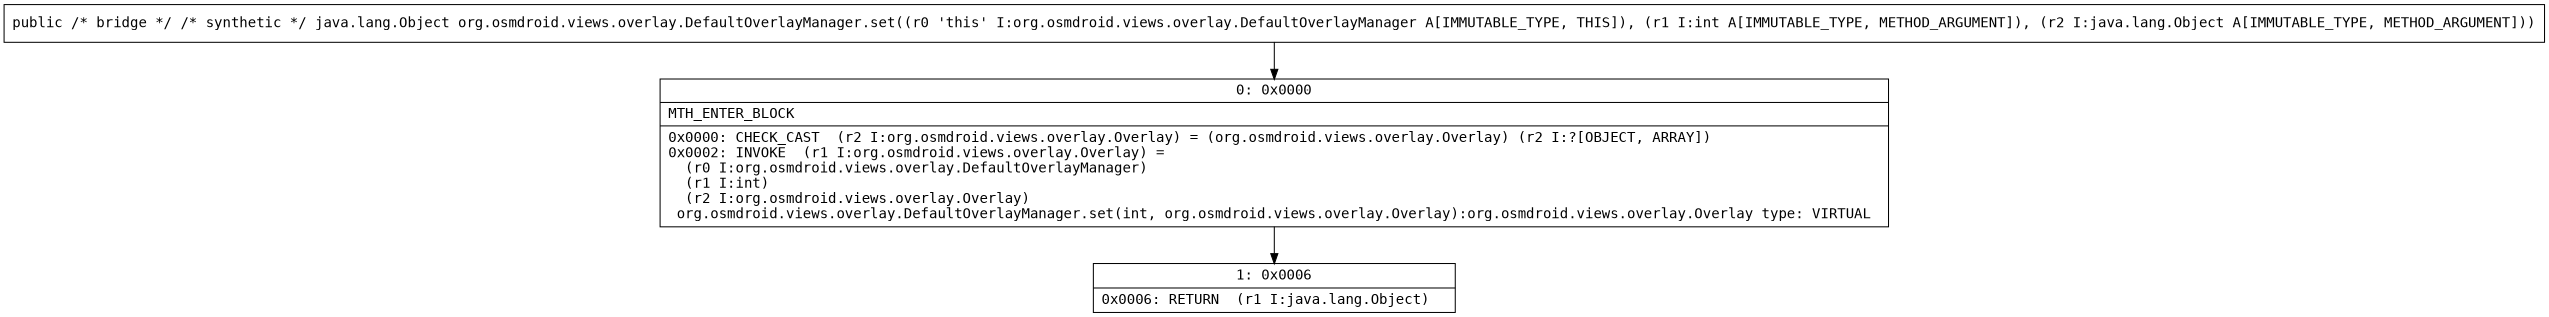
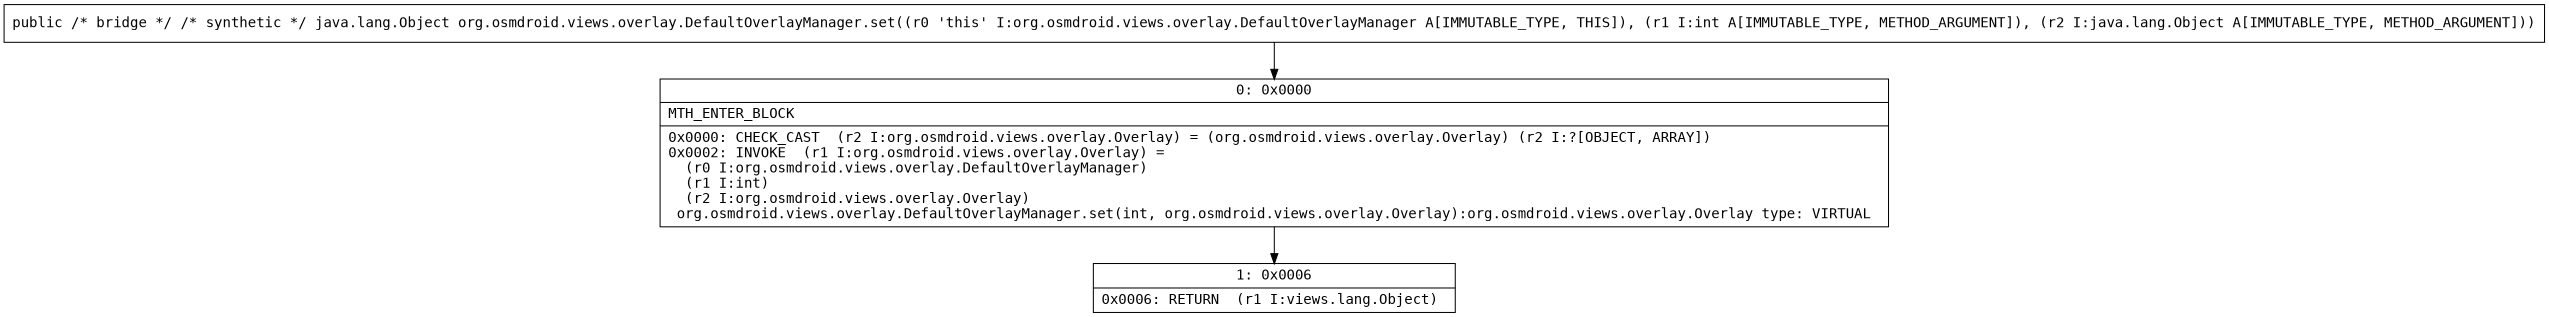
  digraph {
    fontname="DejaVu Sans Mono"
    node [shape=record fontname="DejaVu Sans Mono"]
    edge [fontname="DejaVu Sans Mono"]
    n1 [label="{0\:\ 0x0000|MTH_ENTER_BLOCK\l|0x0000: CHECK_CAST  (r2 I:org.osmdroid.views.overlay.Overlay) = (org.osmdroid.views.overlay.Overlay) (r2 I:?[OBJECT, ARRAY]) \l0x0002: INVOKE  (r1 I:org.osmdroid.views.overlay.Overlay) = \l  (r0 I:org.osmdroid.views.overlay.DefaultOverlayManager)\l  (r1 I:int)\l  (r2 I:org.osmdroid.views.overlay.Overlay)\l org.osmdroid.views.overlay.DefaultOverlayManager.set(int, org.osmdroid.views.overlay.Overlay):org.osmdroid.views.overlay.Overlay type: VIRTUAL \l}"]
-   n2 [label="{1\:\ 0x0006|0x0006: RETURN  (r1 I:java.lang.Object) \l}"]
+   n2 [label="{1\:\ 0x0006|0x0006: RETURN  (r1 I:views.lang.Object) \l}"]
    n3 [label="{public \/* bridge *\/ \/* synthetic *\/ java.lang.Object org.osmdroid.views.overlay.DefaultOverlayManager.set((r0 'this' I:org.osmdroid.views.overlay.DefaultOverlayManager A[IMMUTABLE_TYPE, THIS]), (r1 I:int A[IMMUTABLE_TYPE, METHOD_ARGUMENT]), (r2 I:java.lang.Object A[IMMUTABLE_TYPE, METHOD_ARGUMENT])) }"]
    n1 -> n2
    n3 -> n1
  }
